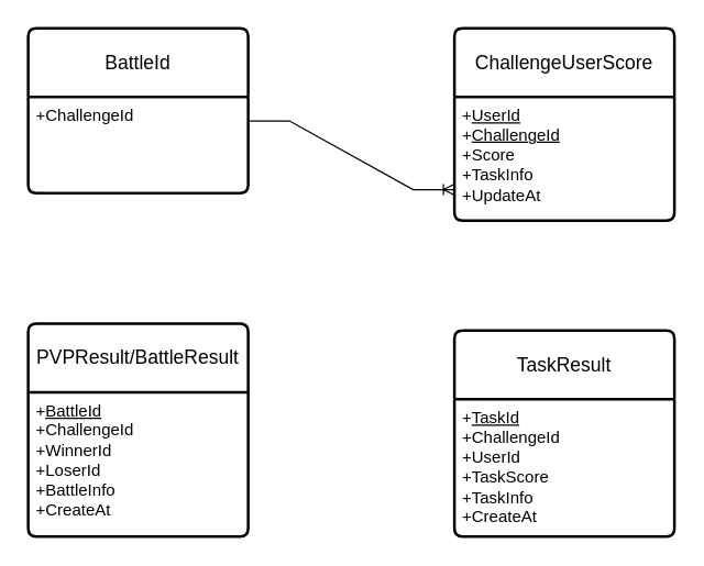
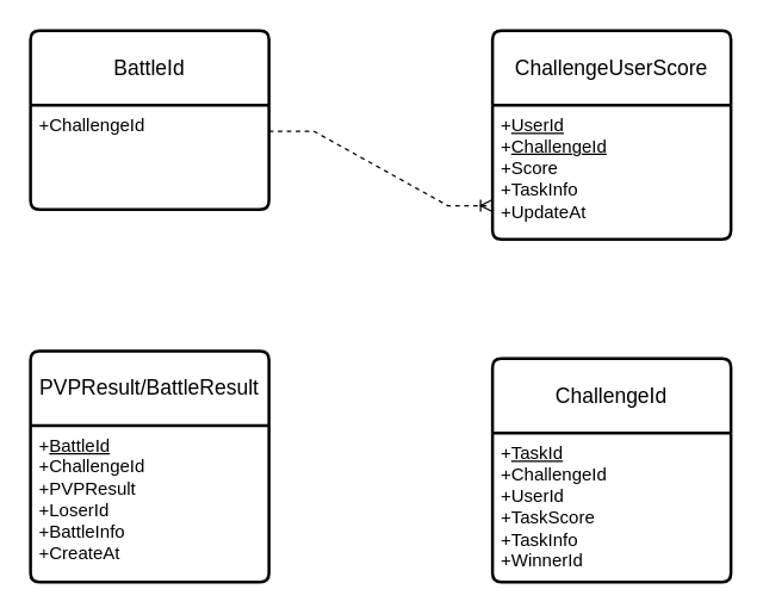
  <mxCell id="0" />
  <mxCell id="1" parent="0" />
  <mxCell id="2" value="BattleId" style="swimlane;childLayout=stackLayout;horizontal=1;startSize=50;horizontalStack=0;rounded=1;fontSize=14;fontStyle=0;strokeWidth=2;resizeParent=0;resizeLast=1;shadow=0;dashed=0;align=center;arcSize=4;whiteSpace=wrap;html=1;" parent="1" vertex="1"><mxGeometry x="20" y="20" width="160" height="120" as="geometry" /></mxCell>
  <mxCell id="3" value="+ChallengeId" style="align=left;strokeColor=none;fillColor=none;spacingLeft=4;fontSize=12;verticalAlign=top;resizable=0;rotatable=0;part=1;html=1;" parent="2" vertex="1"><mxGeometry y="50" width="160" height="70" as="geometry" /></mxCell>
  <mxCell id="4" value="ChallengeUserScore" style="swimlane;childLayout=stackLayout;horizontal=1;startSize=50;horizontalStack=0;rounded=1;fontSize=14;fontStyle=0;strokeWidth=2;resizeParent=0;resizeLast=1;shadow=0;dashed=0;align=center;arcSize=4;whiteSpace=wrap;html=1;" parent="1" vertex="1"><mxGeometry x="330" y="20" width="160" height="140" as="geometry"><mxRectangle x="470" y="220" width="70" height="50" as="alternateBounds" /></mxGeometry></mxCell>
  <mxCell id="5" value="+&lt;u&gt;UserId&lt;/u&gt;&lt;br&gt;+&lt;u&gt;ChallengeId&lt;/u&gt;&lt;br&gt;+Score&lt;br&gt;+TaskInfo&lt;br&gt;+UpdateAt" style="align=left;strokeColor=none;fillColor=none;spacingLeft=4;fontSize=12;verticalAlign=top;resizable=0;rotatable=0;part=1;html=1;" parent="4" vertex="1"><mxGeometry y="50" width="160" height="90" as="geometry" /></mxCell>
- <mxCell id="6" value="TaskResult" style="swimlane;childLayout=stackLayout;horizontal=1;startSize=50;horizontalStack=0;rounded=1;fontSize=14;fontStyle=0;strokeWidth=2;resizeParent=0;resizeLast=1;shadow=0;dashed=0;align=center;arcSize=4;whiteSpace=wrap;html=1;" parent="1" vertex="1"><mxGeometry x="330" y="240" width="160" height="150" as="geometry" /></mxCell>
- <mxCell id="7" value="+&lt;u&gt;TaskId&lt;/u&gt;&lt;br&gt;+ChallengeId&lt;br&gt;+UserId&lt;br&gt;+TaskScore&lt;br&gt;+TaskInfo&lt;br&gt;+CreateAt" style="align=left;strokeColor=none;fillColor=none;spacingLeft=4;fontSize=12;verticalAlign=top;resizable=0;rotatable=0;part=1;html=1;" parent="6" vertex="1"><mxGeometry y="50" width="160" height="100" as="geometry" /></mxCell>
+ <mxCell id="6" value="ChallengeId" style="swimlane;childLayout=stackLayout;horizontal=1;startSize=50;horizontalStack=0;rounded=1;fontSize=14;fontStyle=0;strokeWidth=2;resizeParent=0;resizeLast=1;shadow=0;dashed=0;align=center;arcSize=4;whiteSpace=wrap;html=1;" parent="1" vertex="1"><mxGeometry x="330" y="240" width="160" height="150" as="geometry" /></mxCell>
+ <mxCell id="7" value="+&lt;u&gt;TaskId&lt;/u&gt;&lt;br&gt;+ChallengeId&lt;br&gt;+UserId&lt;br&gt;+TaskScore&lt;br&gt;+TaskInfo&lt;br&gt;+WinnerId" style="align=left;strokeColor=none;fillColor=none;spacingLeft=4;fontSize=12;verticalAlign=top;resizable=0;rotatable=0;part=1;html=1;" parent="6" vertex="1"><mxGeometry y="50" width="160" height="100" as="geometry" /></mxCell>
  <mxCell id="8" value="PVPResult/BattleResult" style="swimlane;childLayout=stackLayout;horizontal=1;startSize=50;horizontalStack=0;rounded=1;fontSize=14;fontStyle=0;strokeWidth=2;resizeParent=0;resizeLast=1;shadow=0;dashed=0;align=center;arcSize=4;whiteSpace=wrap;html=1;" parent="1" vertex="1"><mxGeometry x="20" y="235" width="160" height="155" as="geometry" /></mxCell>
- <mxCell id="9" value="+&lt;u&gt;BattleId&lt;/u&gt;&lt;br&gt;+ChallengeId&lt;br&gt;+WinnerId&lt;br&gt;+LoserId&lt;br&gt;+BattleInfo&lt;br&gt;+CreateAt" style="align=left;strokeColor=none;fillColor=none;spacingLeft=4;fontSize=12;verticalAlign=top;resizable=0;rotatable=0;part=1;html=1;" parent="8" vertex="1"><mxGeometry y="50" width="160" height="105" as="geometry" /></mxCell>
- <mxCell id="10" value="" style="edgeStyle=entityRelationEdgeStyle;fontSize=12;html=1;endArrow=ERoneToMany;rounded=0;exitX=1;exitY=0.25;exitDx=0;exitDy=0;entryX=0;entryY=0.75;entryDx=0;entryDy=0;" parent="1" source="3" target="5" edge="1"><mxGeometry width="100" height="100" relative="1" as="geometry"><mxPoint x="210" y="370" as="sourcePoint" /><mxPoint x="310" y="270" as="targetPoint" /></mxGeometry></mxCell>
+ <mxCell id="9" value="+&lt;u&gt;BattleId&lt;/u&gt;&lt;br&gt;+ChallengeId&lt;br&gt;+PVPResult&lt;br&gt;+LoserId&lt;br&gt;+BattleInfo&lt;br&gt;+CreateAt" style="align=left;strokeColor=none;fillColor=none;spacingLeft=4;fontSize=12;verticalAlign=top;resizable=0;rotatable=0;part=1;html=1;" parent="8" vertex="1"><mxGeometry y="50" width="160" height="105" as="geometry" /></mxCell>
+ <mxCell id="10" value="" style="edgeStyle=entityRelationEdgeStyle;fontSize=12;html=1;endArrow=ERoneToMany;rounded=0;exitX=1;exitY=0.25;exitDx=0;exitDy=0;entryX=0;entryY=0.75;entryDx=0;entryDy=0;dashed=1;" parent="1" source="3" target="5" edge="1"><mxGeometry width="100" height="100" relative="1" as="geometry"><mxPoint x="210" y="370" as="sourcePoint" /><mxPoint x="310" y="270" as="targetPoint" /></mxGeometry></mxCell>
